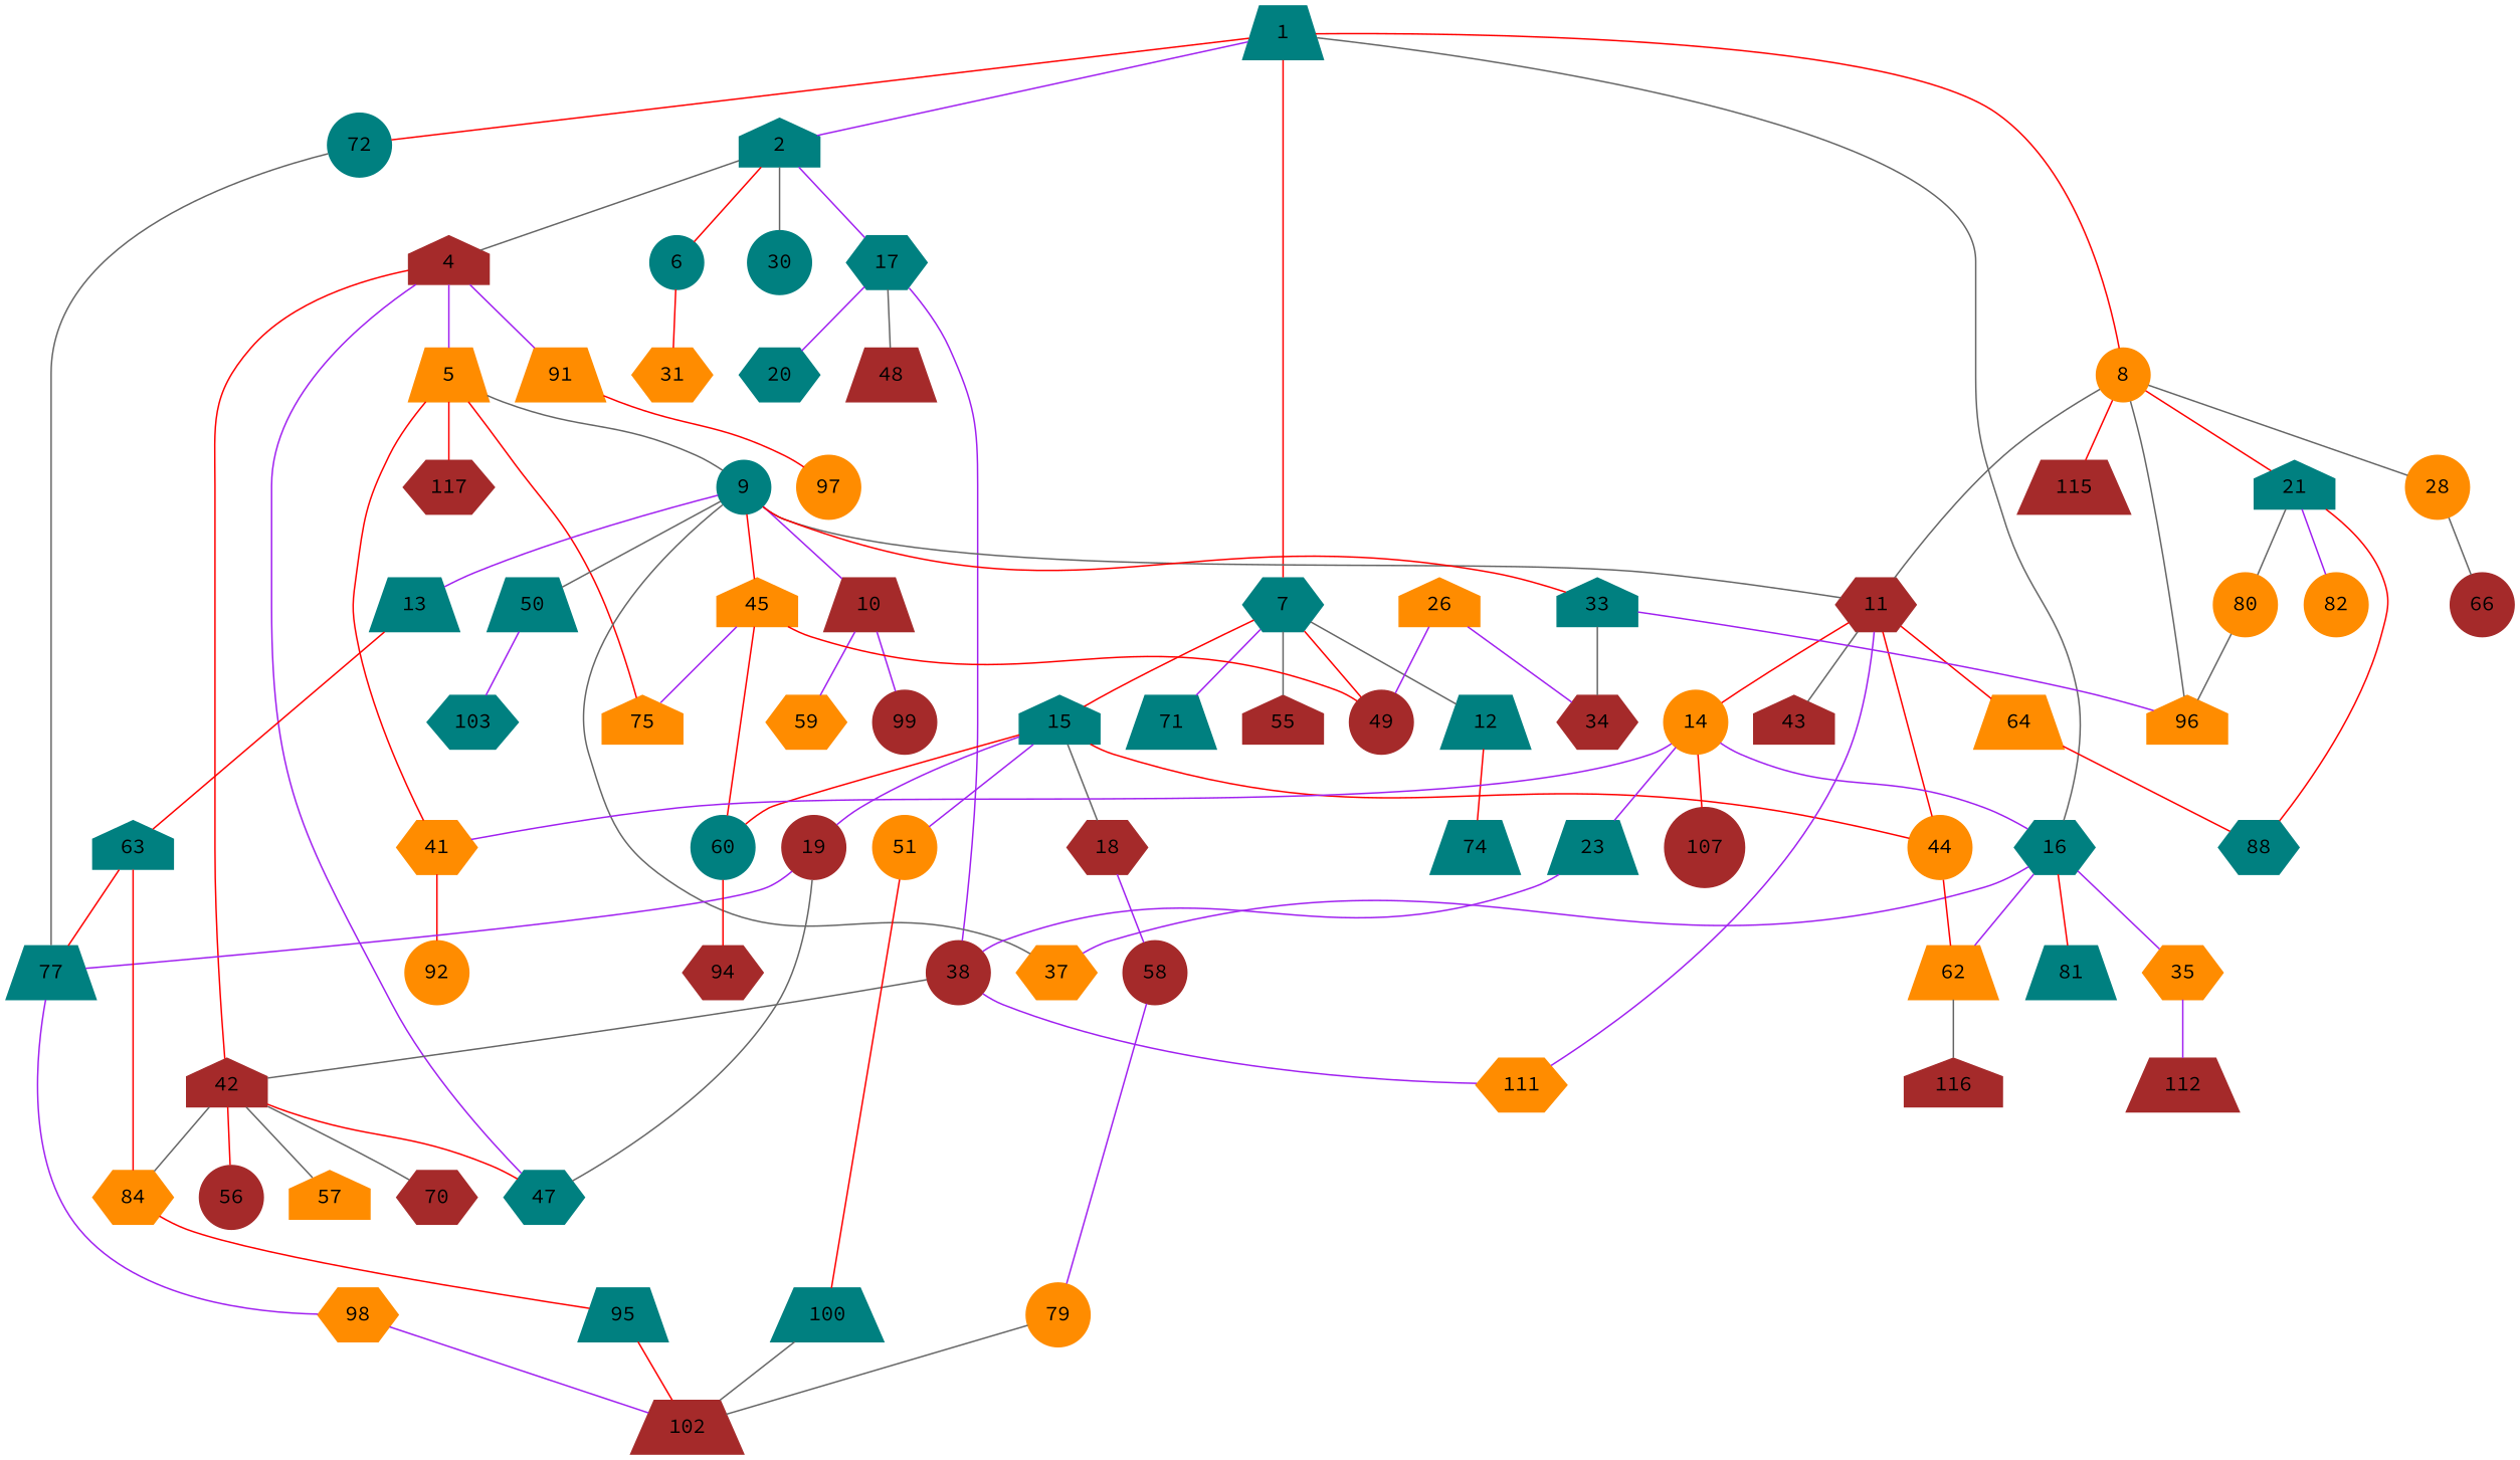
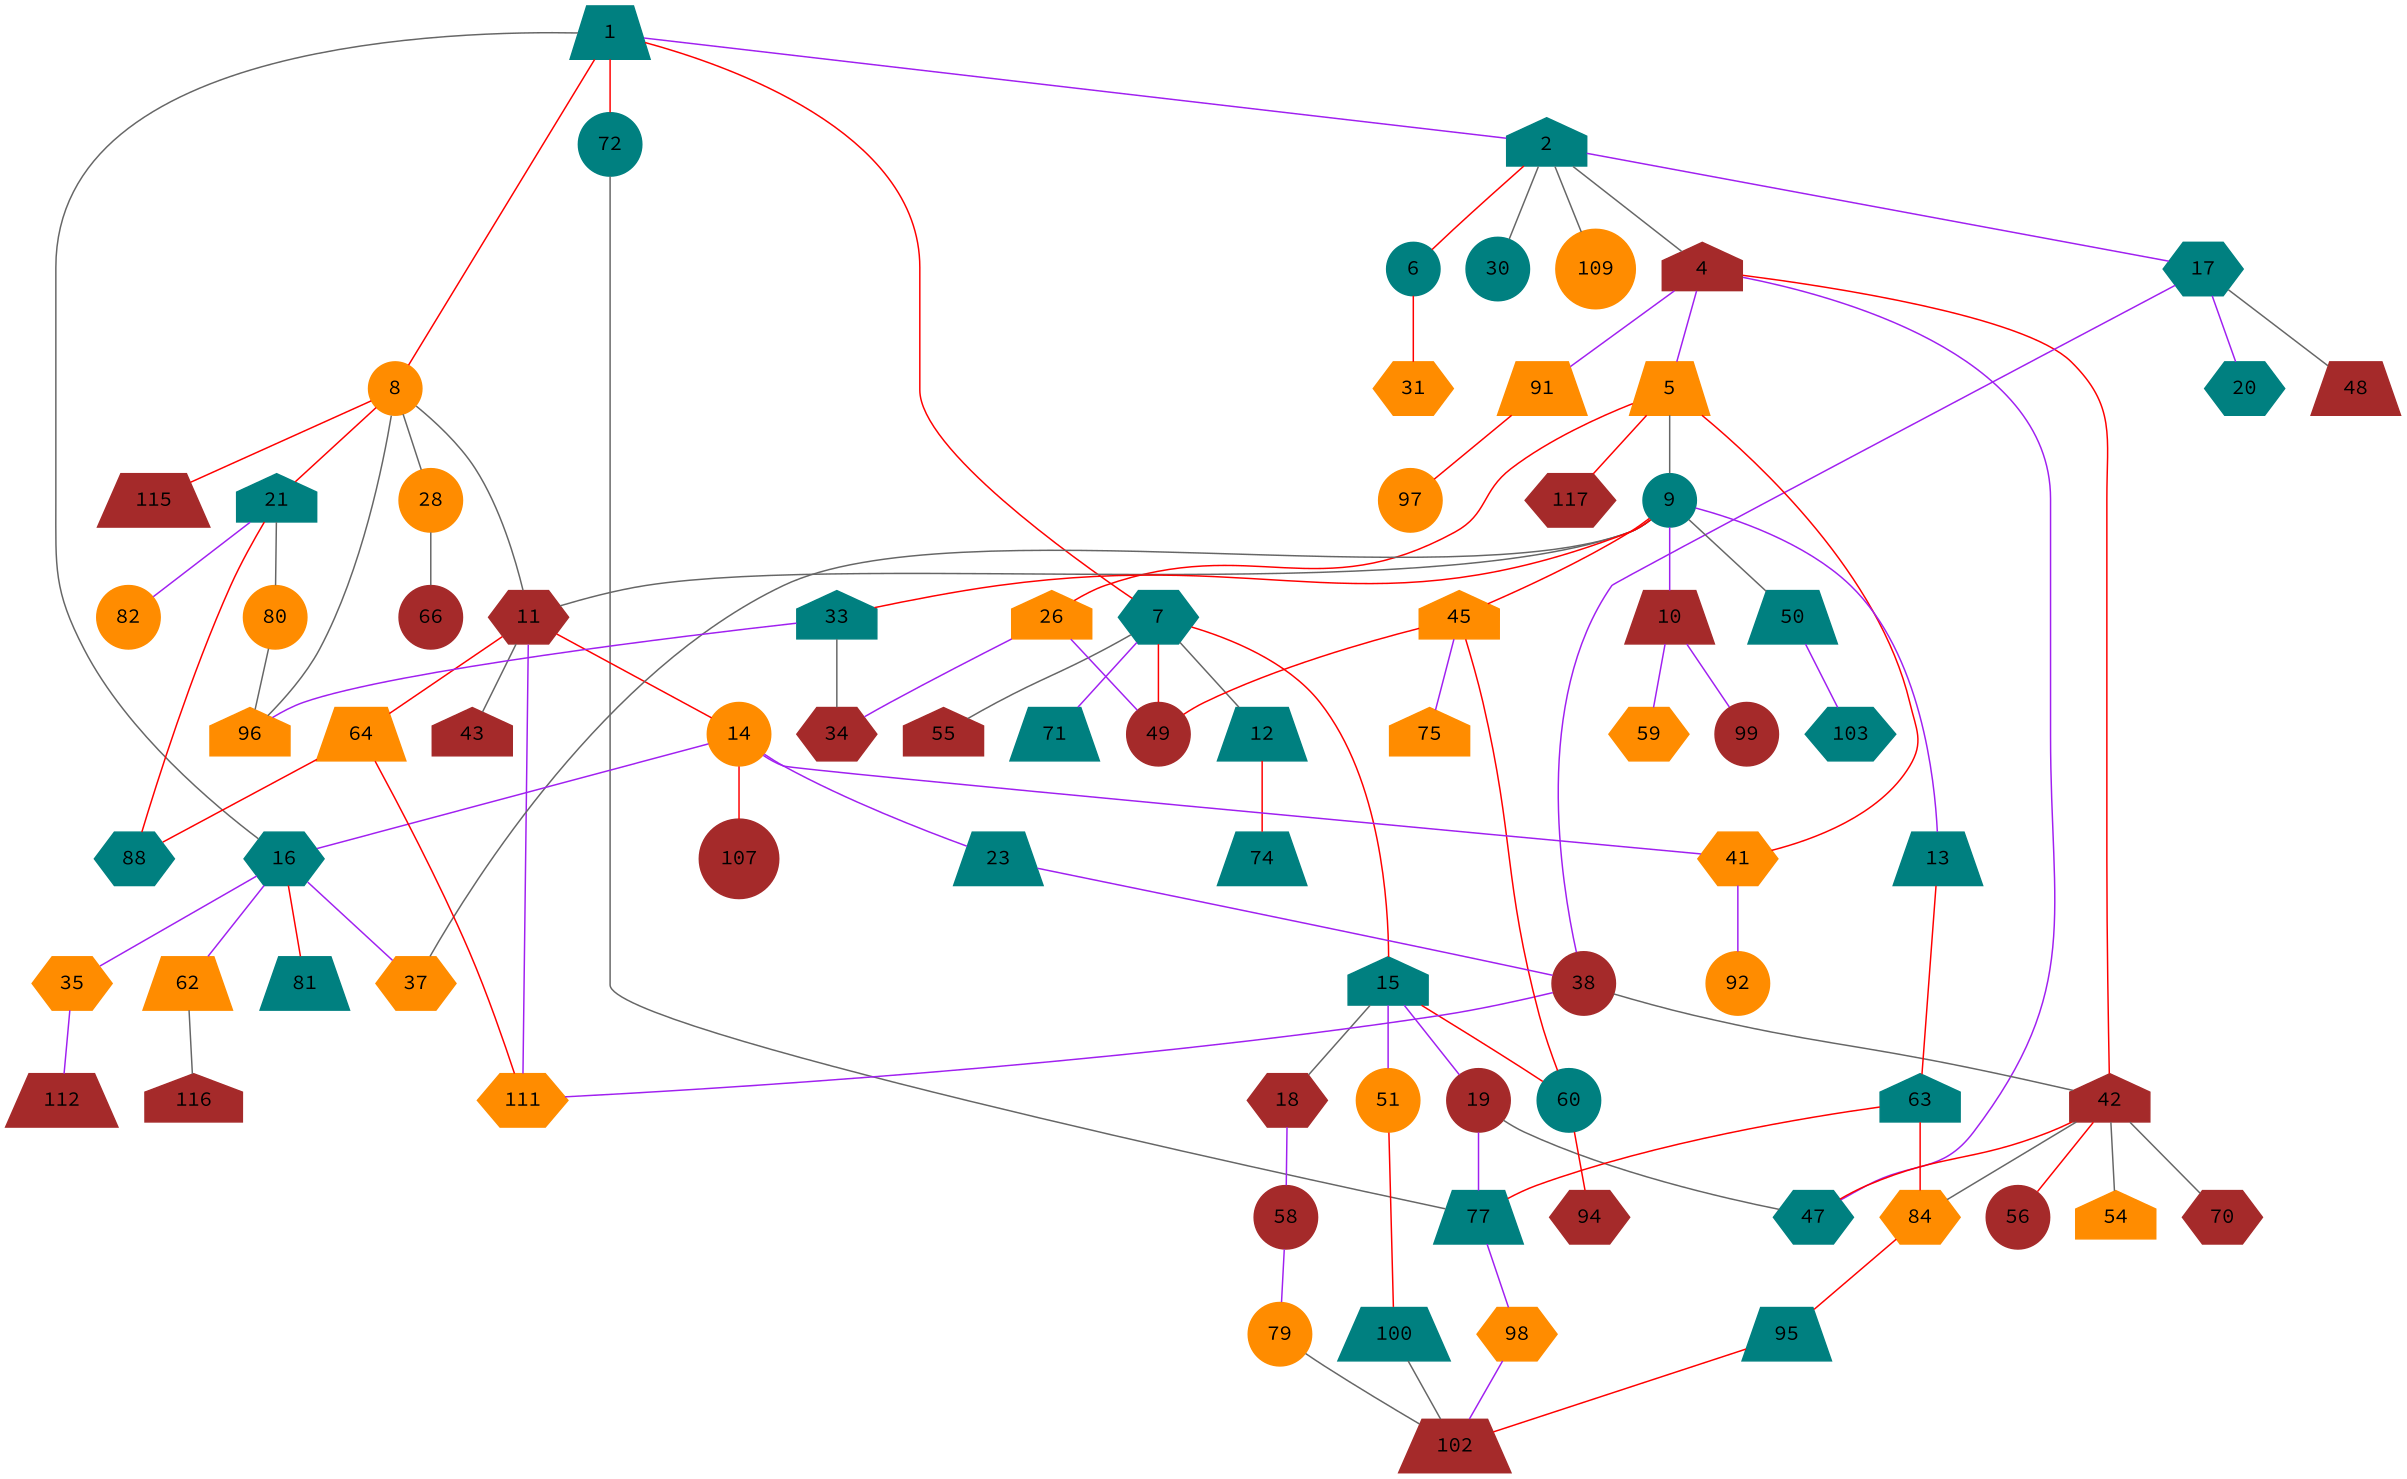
  graph {
    fontname="Source Code Pro"
    node [color=teal fontname="Source Code Pro" shape=circle style=filled]
    edge [color=red fontname="Source Code Pro"]
    1 [shape=trapezium super="+36"]
    2 [shape=house super="+3"]
    7 [shape=hexagon super="+119"]
    8 [color=darkorange super="+52"]
    16 [shape=hexagon super="+113"]
    72 [super="+106"]
    4 [color=brown shape=house super="+29"]
    6
    17 [shape=hexagon super="+108"]
    30
+   109 [color=darkorange]
    12 [shape=trapezium super="+78"]
    15 [shape=house super="+32"]
    49 [color=brown super="+53"]
    55 [color=brown shape=house]
    71 [shape=trapezium]
    11 [color=brown shape=hexagon super="+24"]
    21 [shape=house super="+22"]
    28 [color=darkorange super="+86"]
    96 [color=darkorange shape=house super="+101"]
    115 [color=brown shape=trapezium]
    37 [color=darkorange shape=hexagon super="+61"]
    35 [color=darkorange shape=hexagon]
    62 [color=darkorange shape=trapezium super="+65"]
    81 [shape=trapezium]
    77 [shape=trapezium super="+90"]
    5 [color=darkorange shape=trapezium]
    42 [color=brown shape=house super="+54"]
    47 [shape=hexagon super="+89"]
    91 [color=darkorange shape=trapezium]
    31 [color=darkorange shape=hexagon super="+68"]
    20 [shape=hexagon]
    38 [color=brown super="+83"]
    48 [color=brown shape=trapezium]
    9 [super="+25"]
    26 [color=darkorange shape=house super="+39"]
    41 [color=darkorange shape=hexagon]
    117 [color=brown shape=hexagon]
    84 [color=darkorange shape=hexagon super="+87"]
    56 [color=brown]
-   57 [color=darkorange shape=house]
+   57 [color=darkorange shape=house label=54]
    70 [color=brown shape=hexagon]
    97 [color=darkorange]
    10 [color=brown shape=trapezium super="+46"]
    13 [shape=trapezium super="+27"]
    33 [shape=house super="+73"]
    45 [color=darkorange shape=house]
    50 [shape=trapezium]
    34 [color=brown shape=hexagon]
    92 [color=darkorange]
    74 [shape=trapezium]
-   44 [color=darkorange super="+105"]
    18 [color=brown shape=hexagon]
    19 [color=brown super="+69"]
    51 [color=darkorange]
    60 [super="+76"]
    14 [color=darkorange super="+40"]
    43 [color=brown shape=house]
    64 [color=darkorange shape=trapezium]
    111 [color=darkorange shape=hexagon]
    80 [color=darkorange]
    82 [color=darkorange]
    88 [shape=hexagon]
    66 [color=brown super="+85"]
    59 [color=darkorange shape=hexagon super="+110"]
    99 [color=brown]
    63 [shape=house super="+104"]
    75 [color=darkorange shape=house super="+93"]
    103 [shape=hexagon]
    23 [shape=trapezium]
    107 [color=brown]
    58 [color=brown super="+67"]
    100 [shape=trapezium]
    94 [color=brown shape=hexagon super="+118"]
    112 [color=brown shape=trapezium]
    116 [color=brown shape=house]
    79 [color=darkorange]
    98 [color=darkorange shape=hexagon]
    95 [shape=trapezium]
    102 [color=brown shape=trapezium super="+114"]
    1 -- 2 [color=purple]
    1 -- 7
    1 -- 8
    1 -- 16 [color=gray40]
    1 -- 72
    2 -- 4 [color=gray40]
    2 -- 6
    2 -- 17 [color=purple]
    2 -- 30 [color=gray40]
+   2 -- 109 [color=gray40]
    7 -- 12 [color=gray40]
    7 -- 15
    7 -- 49
    7 -- 55 [color=gray40]
    7 -- 71 [color=purple]
    8 -- 11 [color=gray40]
    8 -- 21
    8 -- 28 [color=gray40]
    8 -- 96 [color=gray40]
    8 -- 115
    16 -- 37 [color=purple]
    16 -- 35 [color=purple]
    16 -- 62 [color=purple]
    16 -- 81
    72 -- 77 [color=gray40]
    4 -- 5 [color=purple]
    4 -- 42
    4 -- 47 [color=purple]
    4 -- 91 [color=purple]
    6 -- 31
    17 -- 20 [color=purple]
    17 -- 38 [color=purple]
    17 -- 48 [color=gray40]
    12 -- 74
-   15 -- 44
    15 -- 18 [color=gray40]
    15 -- 19 [color=purple]
    15 -- 51 [color=purple]
    15 -- 60
-   11 -- 44
    11 -- 14
    11 -- 43 [color=gray40]
    11 -- 64
    11 -- 111 [color=purple]
    21 -- 80 [color=gray40]
    21 -- 82 [color=purple]
    21 -- 88
    28 -- 66 [color=gray40]
    35 -- 112 [color=purple]
    62 -- 116 [color=gray40]
    77 -- 98 [color=purple]
    5 -- 9 [color=gray40]
-   5 -- 75
+   5 -- 26
    5 -- 41
    5 -- 117
    42 -- 47
    42 -- 84 [color=gray40]
    42 -- 56
    42 -- 57 [color=gray40]
    42 -- 70 [color=gray40]
    91 -- 97
    38 -- 42 [color=gray40]
    38 -- 111 [color=purple]
    9 -- 11 [color=gray40]
    9 -- 37 [color=gray40]
    9 -- 10 [color=purple]
    9 -- 13 [color=purple]
    9 -- 33
    9 -- 45
    9 -- 50 [color=gray40]
    26 -- 49 [color=purple]
    26 -- 34 [color=purple]
-   41 -- 92
+   41 -- 92 [color=purple]
    84 -- 95
    10 -- 59 [color=purple]
    10 -- 99 [color=purple]
    13 -- 63
    33 -- 96 [color=purple]
    33 -- 34 [color=gray40]
    45 -- 49
    45 -- 60
    45 -- 75 [color=purple]
    50 -- 103 [color=purple]
-   44 -- 62
    18 -- 58 [color=purple]
    19 -- 77 [color=purple]
    19 -- 47 [color=gray40]
    51 -- 100
    60 -- 94
    14 -- 16 [color=purple]
    14 -- 41 [color=purple]
    14 -- 23 [color=purple]
    14 -- 107
+   64 -- 111
    64 -- 88
    80 -- 96 [color=gray40]
    63 -- 77
    63 -- 84
    23 -- 38 [color=purple]
    58 -- 79 [color=purple]
    100 -- 102 [color=gray40]
    79 -- 102 [color=gray40]
    98 -- 102 [color=purple]
    95 -- 102
  }
